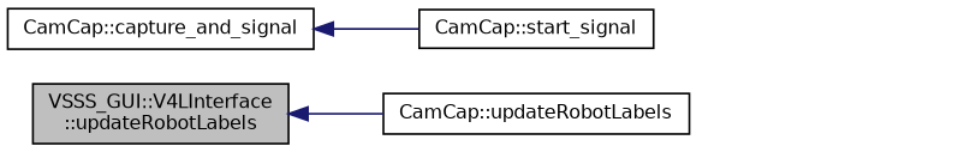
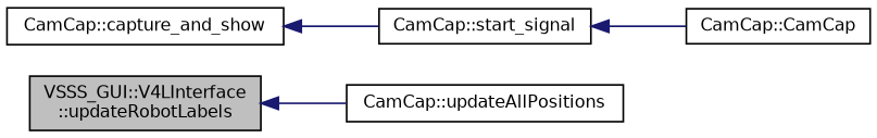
  digraph {
    rankdir=LR
    node [color=black fillcolor=white fontname=Helvetica fontsize=10 shape=record style=filled]
    edge [color=midnightblue dir=back fontname=Helvetica fontsize=10 labelfontname=Helvetica labelfontsize=10 style=solid]
    n1 [fillcolor=grey75 fontcolor=black height=0.2 label="VSSS_GUI::V4LInterface\l::updateRobotLabels" width=0.4]
-   n2 [height=0.2 label="CamCap::updateRobotLabels" width=0.4]
-   n3 [height=0.2 label="CamCap::capture_and_signal" width=0.4]
+   n2 [height=0.2 label="CamCap::updateAllPositions" width=0.4]
+   n3 [height=0.2 label="CamCap::capture_and_show" width=0.4]
    n4 [height=0.2 label="CamCap::start_signal" width=0.4]
+   n5 [height=0.2 label="CamCap::CamCap" width=0.4]
    n1 -> n2
    n3 -> n4
+   n4 -> n5
  }
